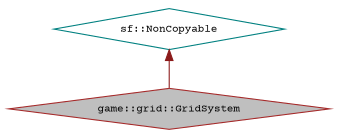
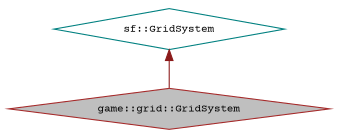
  digraph {
    fontname="Courier Prime"
    node [fontname="Courier Prime" fontsize=10 shape=diamond style=filled]
    n1 [color=brown fillcolor=grey75 fontcolor=black height=0.2 label="game::grid::GridSystem" width=0.4]
-   n2 [color=teal fillcolor=white height=0.2 label="sf::NonCopyable" width=0.4]
+   n2 [color=teal fillcolor=white height=0.2 label="sf::GridSystem" width=0.4]
    n2 -> n1 [color=firebrick4 dir=back fontname="Courier Prime" fontsize=10 labelfontname=Helvetica labelfontsize=10 style=solid]
  }
